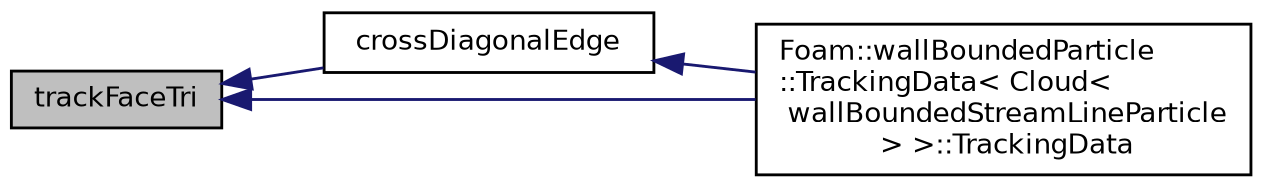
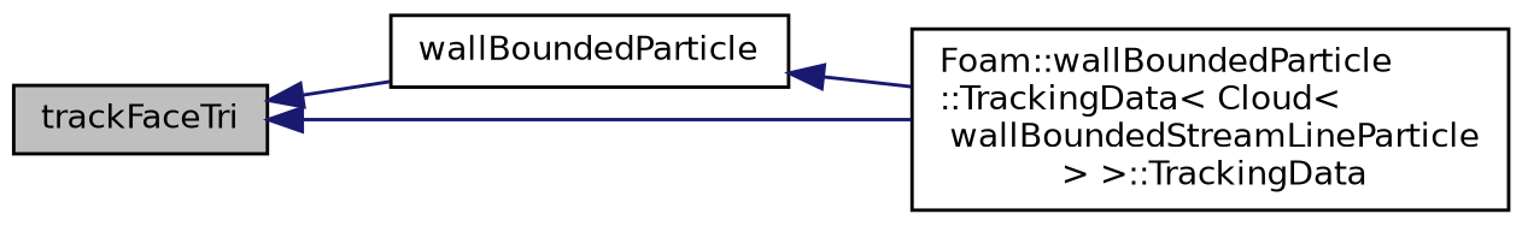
  digraph {
    rankdir=LR
    node [color=black fontname=Helvetica fontsize=10 shape=record]
    edge [color=midnightblue dir=back fontname=Helvetica fontsize=10 labelfontname=Helvetica labelfontsize=10 style=solid]
    n1 [fillcolor=grey75 fontcolor=black height=0.2 label=trackFaceTri style=filled width=0.4]
-   n2 [height=0.2 label=crossDiagonalEdge width=0.4]
+   n2 [height=0.2 label=wallBoundedParticle width=0.4]
    n3 [height=0.2 label="Foam::wallBoundedParticle\l::TrackingData\< Cloud\<\l wallBoundedStreamLineParticle\l \> \>::TrackingData" width=0.4]
    n1 -> n2
    n1 -> n3
    n2 -> n3
  }
